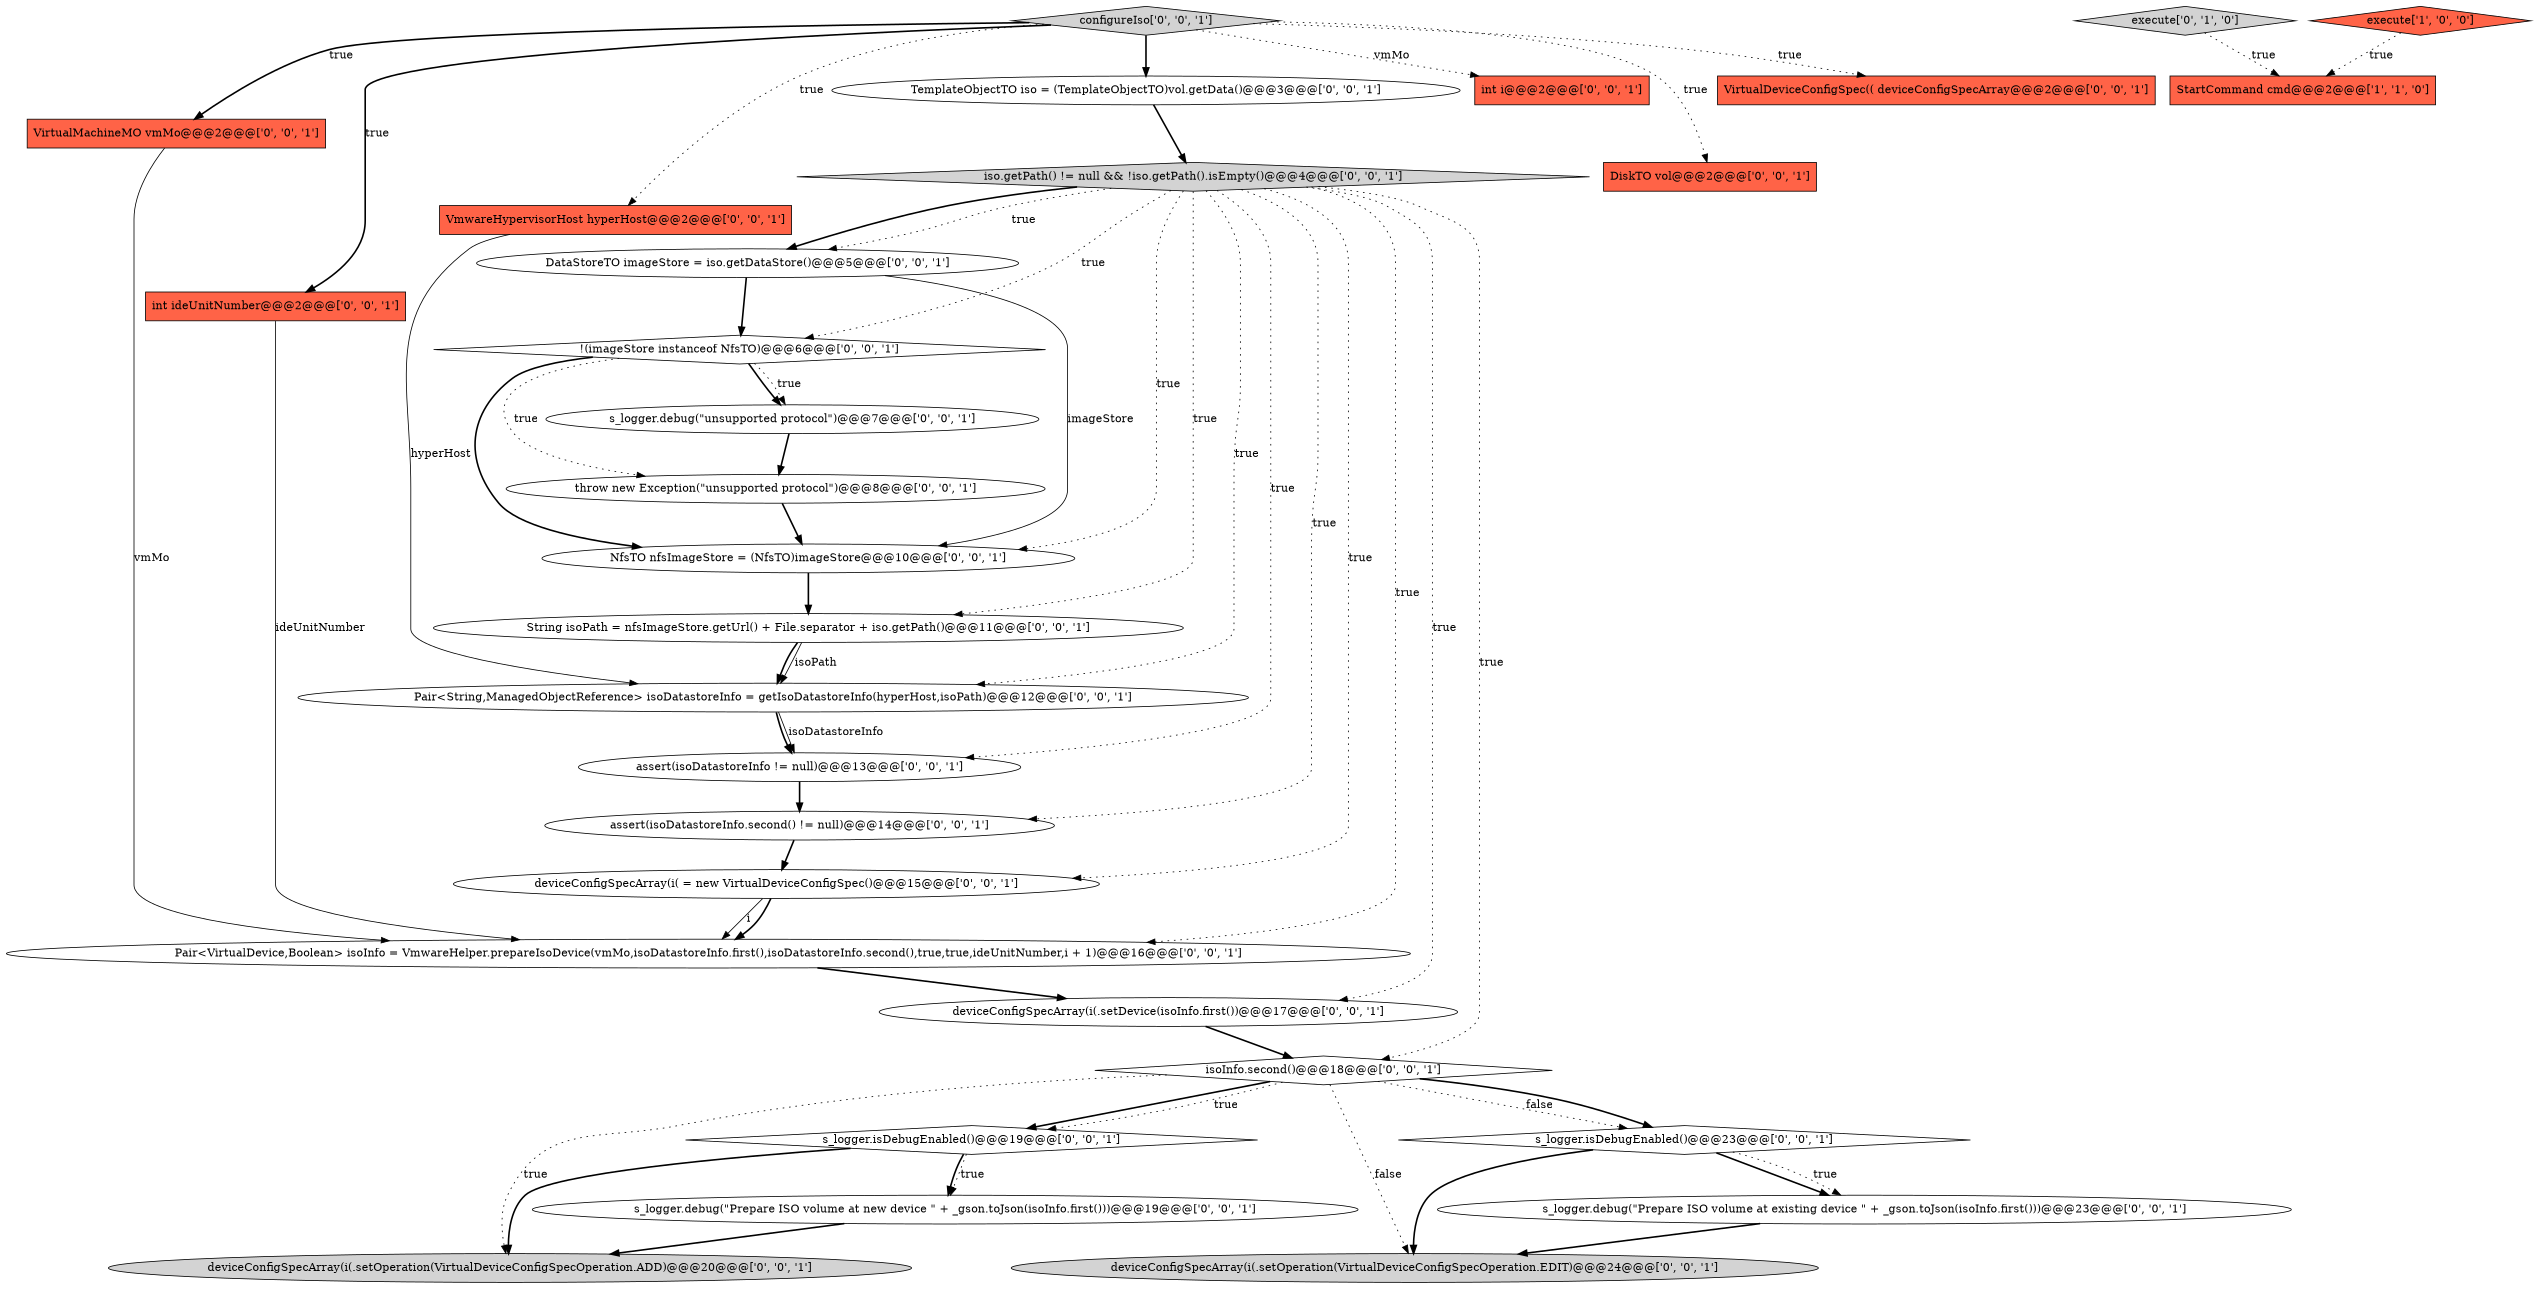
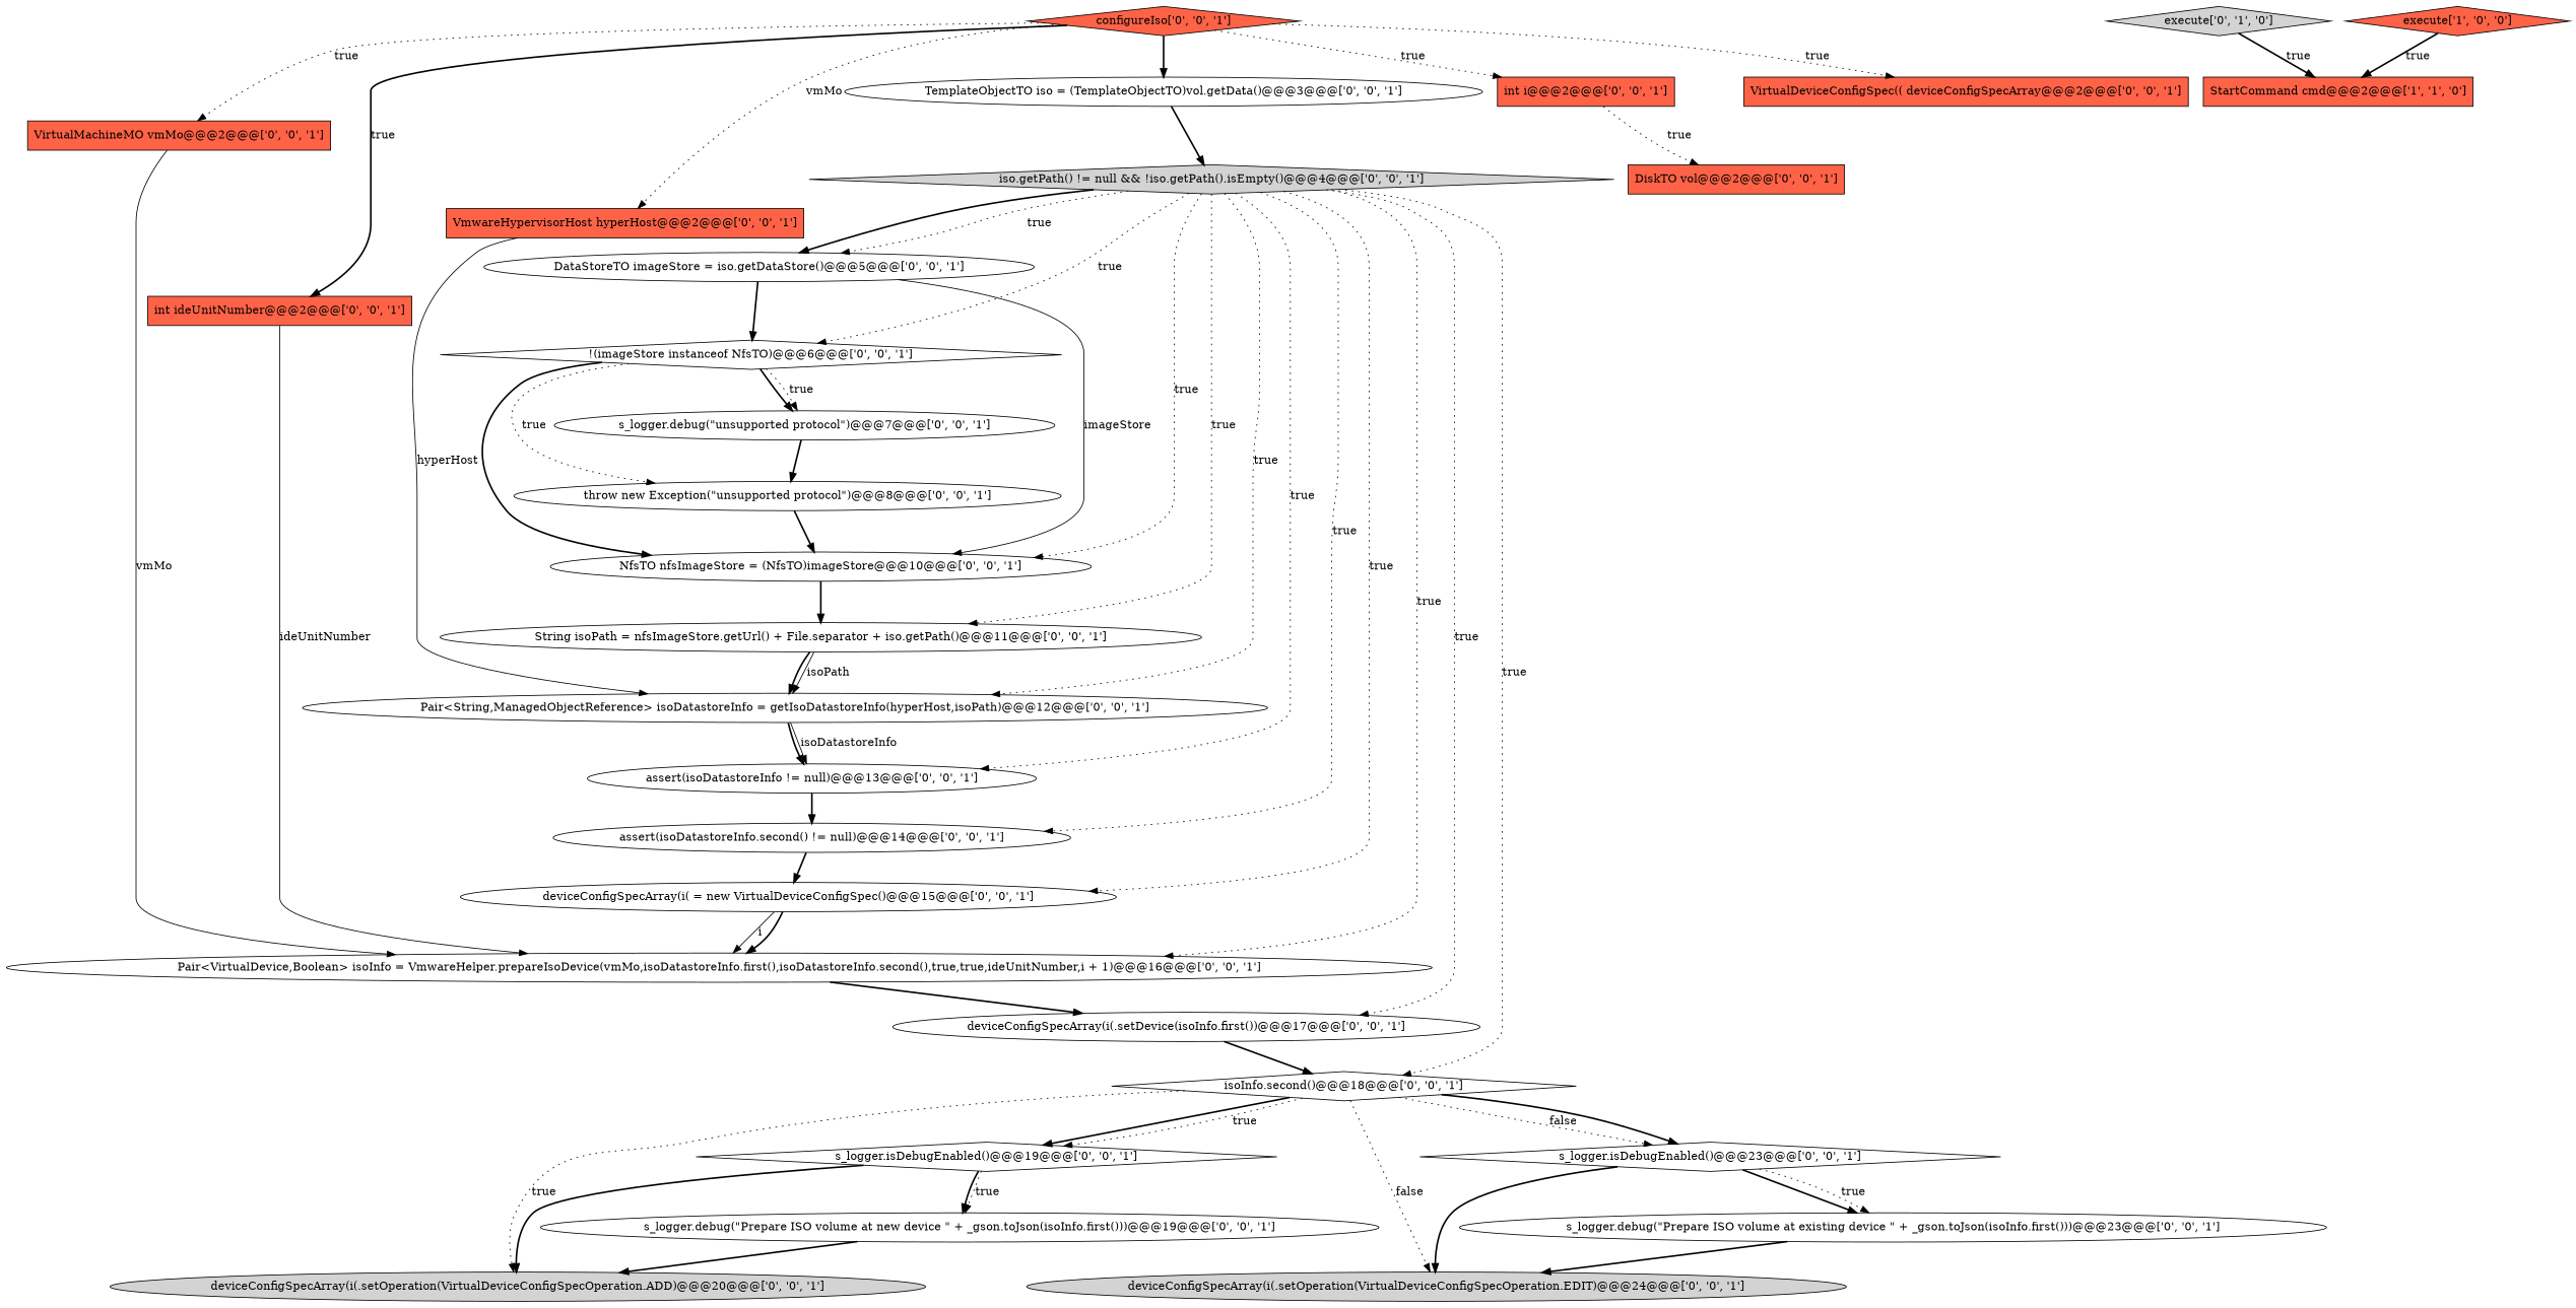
  digraph {
    node [fillcolor=white shape=ellipse style=filled]
    edge [style=dotted]
    n1 [fillcolor=lightgray label="deviceConfigSpecArray(i(.setOperation(VirtualDeviceConfigSpecOperation.ADD)@@@20@@@['0', '0', '1']"]
    n2 [fillcolor=tomato label="VmwareHypervisorHost hyperHost@@@2@@@['0', '0', '1']" shape=box]
    n3 [label="Pair<String,ManagedObjectReference> isoDatastoreInfo = getIsoDatastoreInfo(hyperHost,isoPath)@@@12@@@['0', '0', '1']"]
    n4 [label="assert(isoDatastoreInfo != null)@@@13@@@['0', '0', '1']"]
    n5 [label="isoInfo.second()@@@18@@@['0', '0', '1']" shape=diamond]
    n6 [fillcolor=lightgray label="deviceConfigSpecArray(i(.setOperation(VirtualDeviceConfigSpecOperation.EDIT)@@@24@@@['0', '0', '1']"]
    n7 [label="s_logger.isDebugEnabled()@@@23@@@['0', '0', '1']" shape=diamond]
    n8 [label="s_logger.isDebugEnabled()@@@19@@@['0', '0', '1']" shape=diamond]
    n9 [label="s_logger.debug(\"Prepare ISO volume at existing device \" + _gson.toJson(isoInfo.first()))@@@23@@@['0', '0', '1']"]
    n10 [label="s_logger.debug(\"Prepare ISO volume at new device \" + _gson.toJson(isoInfo.first()))@@@19@@@['0', '0', '1']"]
    n11 [fillcolor=tomato label="VirtualMachineMO vmMo@@@2@@@['0', '0', '1']" shape=box]
    n12 [label="Pair<VirtualDevice,Boolean> isoInfo = VmwareHelper.prepareIsoDevice(vmMo,isoDatastoreInfo.first(),isoDatastoreInfo.second(),true,true,ideUnitNumber,i + 1)@@@16@@@['0', '0', '1']"]
    n13 [label="deviceConfigSpecArray(i(.setDevice(isoInfo.first())@@@17@@@['0', '0', '1']"]
    n14 [fillcolor=tomato label="int ideUnitNumber@@@2@@@['0', '0', '1']" shape=box]
    n15 [label="assert(isoDatastoreInfo.second() != null)@@@14@@@['0', '0', '1']"]
    n16 [label="deviceConfigSpecArray(i( = new VirtualDeviceConfigSpec()@@@15@@@['0', '0', '1']"]
    n17 [fillcolor=tomato label="int i@@@2@@@['0', '0', '1']" shape=box]
    n18 [fillcolor=tomato label="StartCommand cmd@@@2@@@['1', '1', '0']" shape=box]
    n19 [label="NfsTO nfsImageStore = (NfsTO)imageStore@@@10@@@['0', '0', '1']"]
    n20 [label="String isoPath = nfsImageStore.getUrl() + File.separator + iso.getPath()@@@11@@@['0', '0', '1']"]
    n21 [fillcolor=lightgray label="execute['0', '1', '0']" shape=diamond]
    n22 [label="!(imageStore instanceof NfsTO)@@@6@@@['0', '0', '1']" shape=diamond]
    n23 [label="throw new Exception(\"unsupported protocol\")@@@8@@@['0', '0', '1']"]
    n24 [label="s_logger.debug(\"unsupported protocol\")@@@7@@@['0', '0', '1']"]
    n25 [fillcolor=tomato label="execute['1', '0', '0']" shape=diamond]
    n26 [label="DataStoreTO imageStore = iso.getDataStore()@@@5@@@['0', '0', '1']"]
-   n27 [fillcolor=lightgray label="configureIso['0', '0', '1']" shape=diamond]
+   n27 [fillcolor=tomato label="configureIso['0', '0', '1']" shape=diamond]
    n28 [fillcolor=tomato label="DiskTO vol@@@2@@@['0', '0', '1']" shape=box]
    n29 [fillcolor=tomato label="VirtualDeviceConfigSpec(( deviceConfigSpecArray@@@2@@@['0', '0', '1']" shape=box]
    n30 [label="TemplateObjectTO iso = (TemplateObjectTO)vol.getData()@@@3@@@['0', '0', '1']"]
    n31 [fillcolor=lightgray label="iso.getPath() != null && !iso.getPath().isEmpty()@@@4@@@['0', '0', '1']" shape=diamond]
    n2 -> n3 [label=hyperHost style=solid]
    n3 -> n4 [style=bold]
    n3 -> n4 [label=isoDatastoreInfo style=solid]
    n4 -> n15 [style=bold]
    n5 -> n1 [label=true]
    n5 -> n6 [label=false]
    n5 -> n7 [label=false]
    n5 -> n7 [style=bold]
    n5 -> n8 [style=bold]
    n5 -> n8 [label=true]
    n7 -> n6 [style=bold]
    n7 -> n9 [style=bold]
    n7 -> n9 [label=true]
    n8 -> n1 [style=bold]
    n8 -> n10 [style=bold]
    n8 -> n10 [label=true]
    n9 -> n6 [style=bold]
    n10 -> n1 [style=bold]
    n11 -> n12 [label=vmMo style=solid]
    n12 -> n13 [style=bold]
    n13 -> n5 [style=bold]
    n14 -> n12 [label=ideUnitNumber style=solid]
    n15 -> n16 [style=bold]
    n16 -> n12 [label=i style=solid]
    n16 -> n12 [style=bold]
    n19 -> n20 [style=bold]
    n20 -> n3 [style=bold]
    n20 -> n3 [label=isoPath style=solid]
-   n21 -> n18 [label=true]
+   n21 -> n18 [label=true style=bold]
    n22 -> n19 [style=bold]
    n22 -> n23 [label=true]
    n22 -> n24 [style=bold]
    n22 -> n24 [label=true]
    n23 -> n19 [style=bold]
    n24 -> n23 [style=bold]
-   n25 -> n18 [label=true]
+   n25 -> n18 [label=true style=bold]
    n26 -> n19 [label=imageStore style=solid]
    n26 -> n22 [style=bold]
-   n27 -> n2 [label=true]
-   n27 -> n11 [label=true style=bold]
+   n27 -> n2 [label=vmMo]
+   n27 -> n11 [label=true]
    n27 -> n14 [label=true style=bold]
-   n27 -> n17 [label=vmMo]
-   n27 -> n28 [label=true]
+   n27 -> n17 [label=true]
+   n17 -> n28 [label=true]
    n27 -> n29 [label=true]
    n27 -> n30 [style=bold]
    n30 -> n31 [style=bold]
    n31 -> n3 [label=true]
    n31 -> n4 [label=true]
    n31 -> n5 [label=true]
    n31 -> n12 [label=true]
    n31 -> n13 [label=true]
    n31 -> n15 [label=true]
    n31 -> n16 [label=true]
    n31 -> n19 [label=true]
    n31 -> n20 [label=true]
    n31 -> n22 [label=true]
    n31 -> n26 [style=bold]
    n31 -> n26 [label=true]
  }
